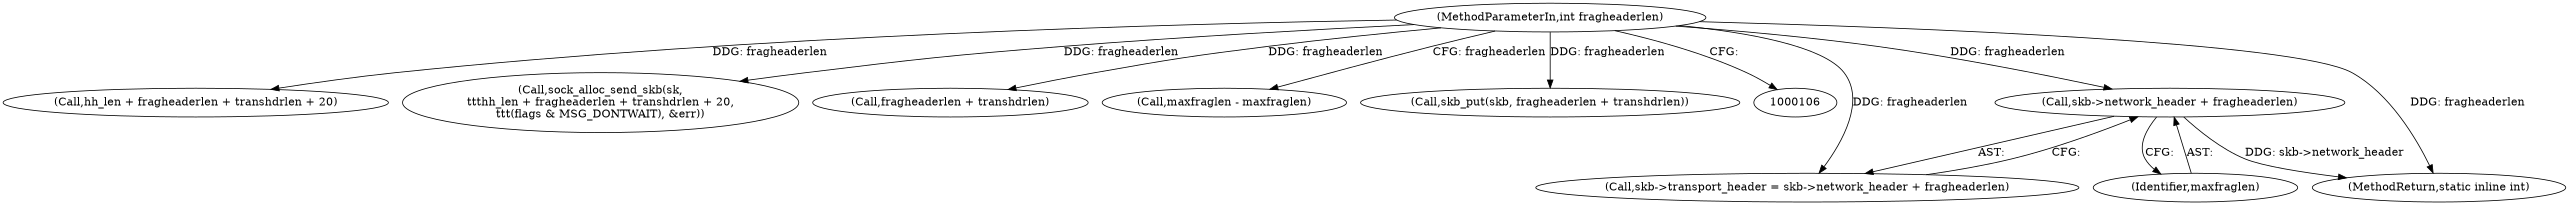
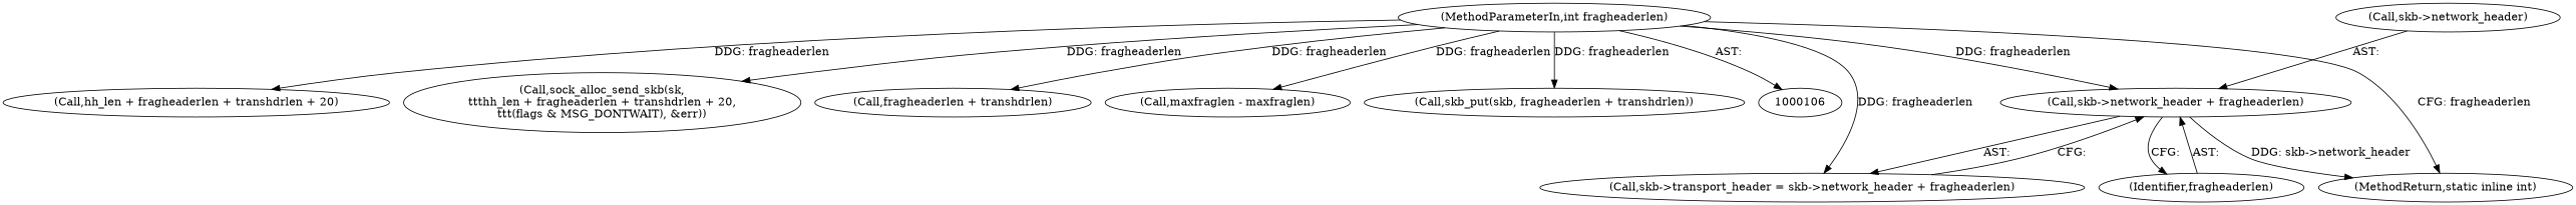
  digraph {
    n1 [label="(Call,skb->network_header + fragheaderlen)"]
    n2 [label="(MethodReturn,static inline int)"]
    n3 [label="(Call,skb->transport_header = skb->network_header + fragheaderlen)"]
-   n4 [label="(Identifier,maxfraglen)"]
+   n4 [label="(Identifier,fragheaderlen)"]
    n5 [label="(MethodParameterIn,int fragheaderlen)"]
    n6 [label="(Call,hh_len + fragheaderlen + transhdrlen + 20)"]
    n7 [label="(Call,sock_alloc_send_skb(sk,\n\t\t\thh_len + fragheaderlen + transhdrlen + 20,\n\t\t\t(flags & MSG_DONTWAIT), &err))"]
    n8 [label="(Call,fragheaderlen + transhdrlen)"]
    n9 [label="(Call,maxfraglen - maxfraglen)"]
    n10 [label="(Call,skb_put(skb, fragheaderlen + transhdrlen))"]
    1000106
+   n12 [label="(Call,skb->network_header)"]
    n1 -> n2 [label="DDG: skb->network_header"]
    n1 -> n3 [label="AST: "]
    n1 -> n4 [label="CFG: "]
    n3 -> n1 [label="CFG: "]
    n4 -> n1 [label="AST: "]
    n5 -> n1 [label="DDG: fragheaderlen"]
-   n5 -> n2 [label="DDG: fragheaderlen"]
+   n5 -> n2 [label="CFG: fragheaderlen"]
    n5 -> n3 [label="DDG: fragheaderlen"]
    n5 -> n6 [label="DDG: fragheaderlen"]
    n5 -> n7 [label="DDG: fragheaderlen"]
    n5 -> n8 [label="DDG: fragheaderlen"]
-   n5 -> n9 [label="CFG: fragheaderlen"]
+   n5 -> n9 [label="DDG: fragheaderlen"]
    n5 -> n10 [label="DDG: fragheaderlen"]
-   n5 -> 1000106 [label="CFG: "]
+   n5 -> 1000106 [label="AST: "]
+   n12 -> n1 [label="AST: "]
  }
